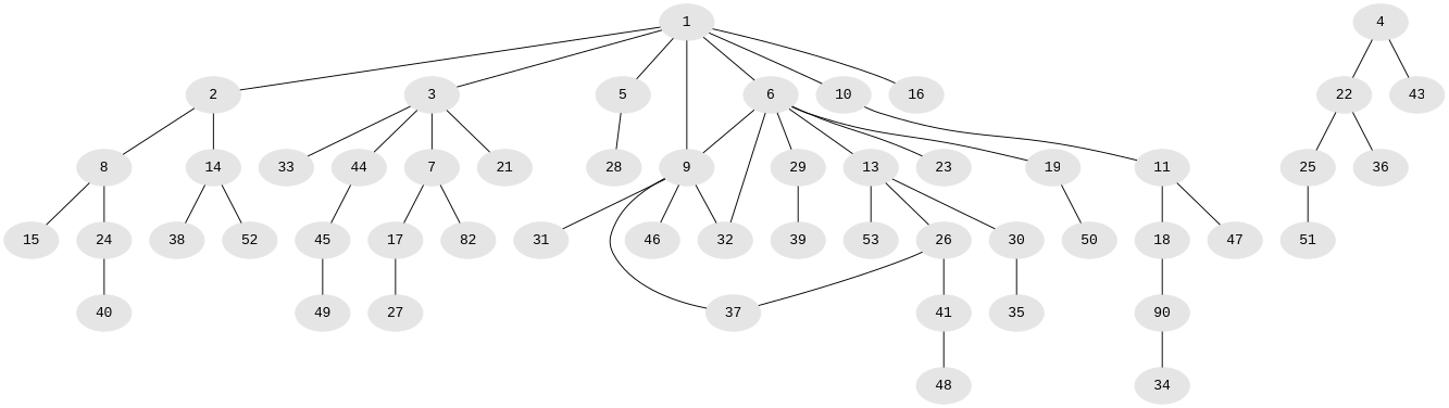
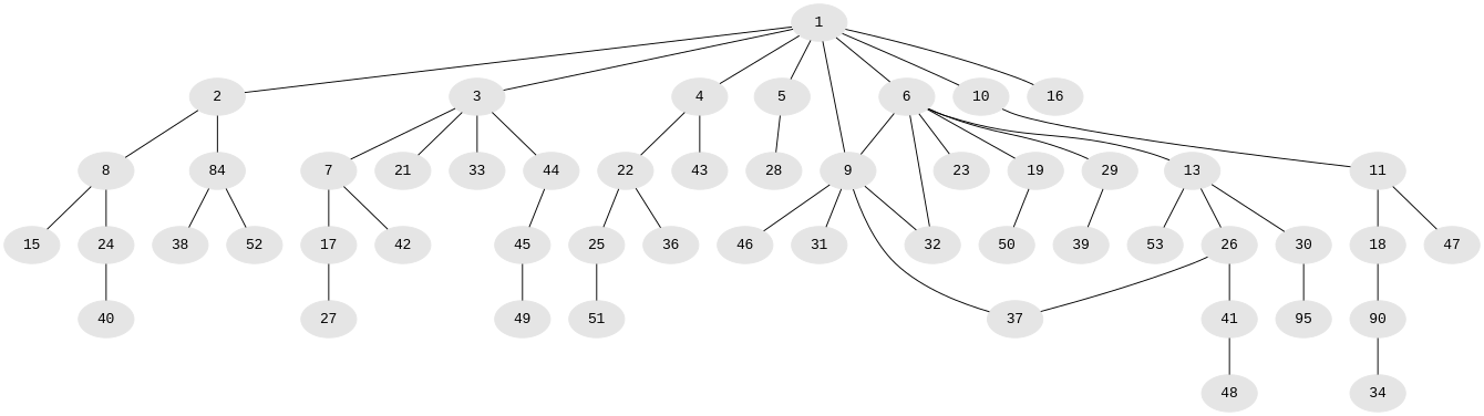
  graph {
    fontname="Liberation Mono"
    node [color=gray90 fontname="Liberation Mono" style=filled]
    edge [fontname="Liberation Mono"]
    1
    2
    3
    4
    5
    6
    9
    10
    16
    8
-   14
+   14 [label=84]
    7
    21
    33
    44
    22
    43
    28
    13
    19
    23
    29
    32
    31
    37
    46
    11
    15
    24
    38
    52
    17
-   42 [label=82]
+   42
    45
    25
    36
    26
    30
    53
    50
    39
    27
    40
    18
    47
    n46 [label=90]
    41
-   35
+   35 [label=95]
    34
    51
    48
    49
    1 -- 2
    1 -- 3
+   1 -- 4
    1 -- 5
    1 -- 6
    1 -- 9
    1 -- 10
    1 -- 16
    2 -- 8
    2 -- 14
    3 -- 7
    3 -- 21
    3 -- 33
    3 -- 44
    4 -- 22
    4 -- 43
    5 -- 28
    6 -- 9
    6 -- 13
    6 -- 19
    6 -- 23
    6 -- 29
    6 -- 32
    9 -- 32
    9 -- 31
    9 -- 37
    9 -- 46
    10 -- 11
    8 -- 15
    8 -- 24
    14 -- 38
    14 -- 52
    7 -- 17
    7 -- 42
    44 -- 45
    22 -- 25
    22 -- 36
    13 -- 26
    13 -- 30
    13 -- 53
    19 -- 50
    29 -- 39
    11 -- 18
    11 -- 47
    24 -- 40
    17 -- 27
    45 -- 49
    25 -- 51
    26 -- 37
    26 -- 41
    30 -- 35
    18 -- n46
    n46 -- 34
    41 -- 48
  }
